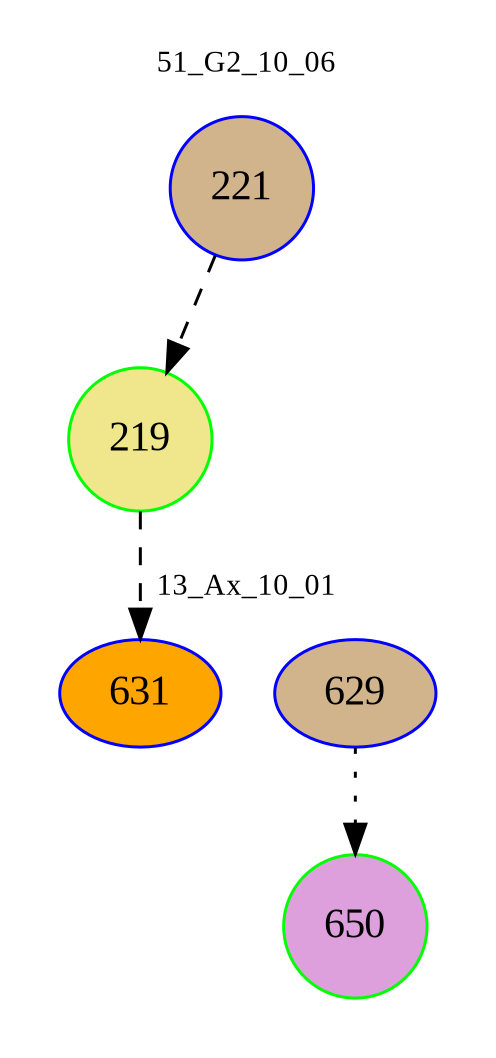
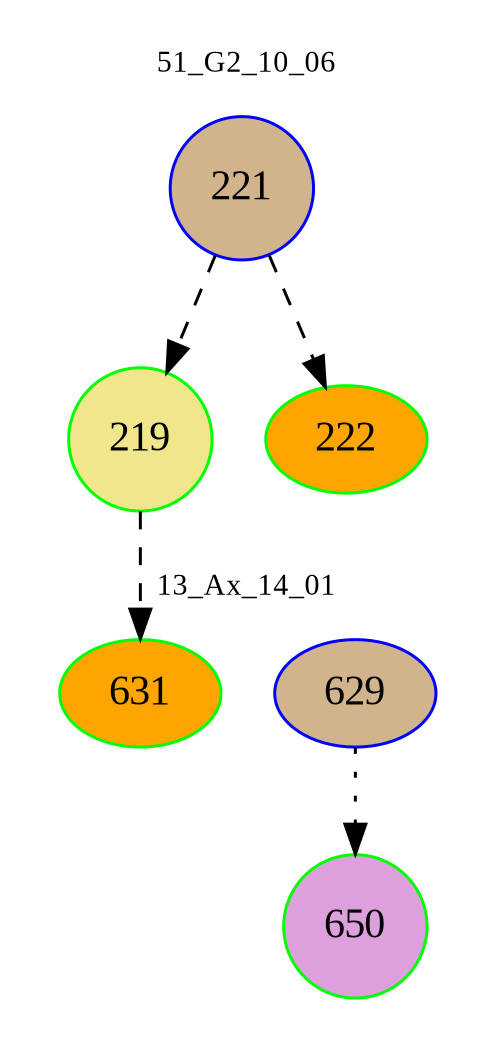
  digraph {
    fontname="Liberation Serif"
    node [color=green fillcolor=tan fontname="Liberation Serif" shape=ellipse style=filled]
    edge [color=black fontname="Liberation Serif" style=dashed]
    n1 [color=blue label=629]
    n2 [fillcolor=plum label=650 shape=circle]
-   n3 [color=blue fillcolor=orange label=631]
+   n3 [fillcolor=orange label=631]
    n4 [color=blue label=221 shape=circle]
    n5 [fillcolor=khaki label=219 shape=circle]
+   n6 [fillcolor=orange label=222]
    subgraph cluster_1 {
      color=white
      fontsize=10
-     label="13_Ax_10_01"
+     label="13_Ax_14_01"
      n1
      n2
      n3
    }
    subgraph cluster_2 {
      color=white
      fontsize=10
      label="51_G2_10_06"
      n4
      n5
+     n6
    }
    n1 -> n2 [style=dotted]
    n4 -> n5
+   n4 -> n6
    n5 -> n3
  }
